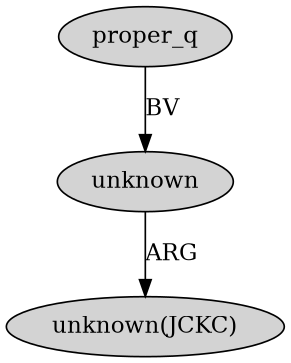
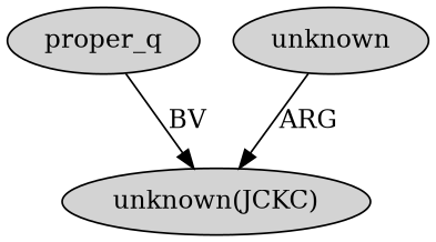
  digraph {
    node [shape=ellipse style=filled]
    n1 [label="unknown(JCKC)"]
    proper_q
    unknown
-   proper_q -> unknown [label=BV]
+   proper_q -> n1 [label=BV]
    unknown -> n1 [label=ARG]
  }
